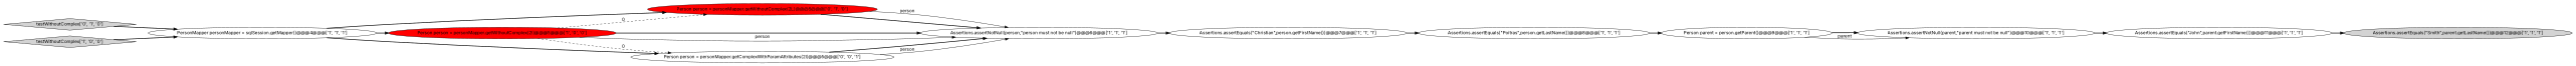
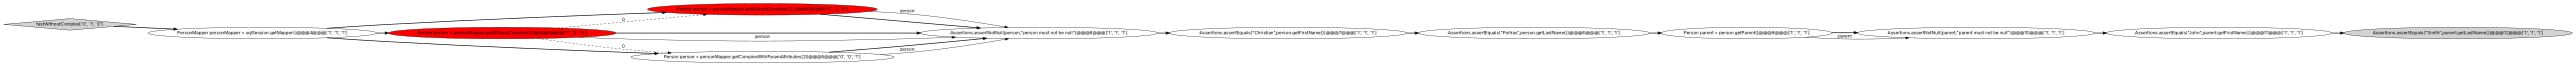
  digraph {
    fontname=Inter
    rankdir=LR
    node [fillcolor=white fontname=Inter shape=ellipse style=filled]
    edge [fontname=Inter style=bold]
    n1 [label="Person parent = person.getParent()@@@9@@@['1', '1', '1']"]
    n2 [label="Assertions.assertNotNull(parent,\"parent must not be null\")@@@10@@@['1', '1', '1']"]
    n3 [label="Assertions.assertEquals(\"John\",parent.getFirstName())@@@11@@@['1', '1', '1']"]
    n4 [label="PersonMapper personMapper = sqlSession.getMapper()@@@4@@@['1', '1', '1']"]
    n5 [fillcolor=red label="Person person = personMapper.getWithoutComplex(2L)@@@5@@@['0', '1', '0']"]
    n6 [label="Person person = personMapper.getComplexWithParamAttributes(2l)@@@5@@@['0', '0', '1']"]
    n7 [fillcolor=red label="Person person = personMapper.getWithoutComplex(2l)@@@5@@@['1', '0', '0']"]
    n8 [label="Assertions.assertNotNull(person,\"person must not be null\")@@@6@@@['1', '1', '1']"]
    n9 [label="Assertions.assertEquals(\"Christian\",person.getFirstName())@@@7@@@['1', '1', '1']"]
    n10 [label="Assertions.assertEquals(\"Poitras\",person.getLastName())@@@8@@@['1', '1', '1']"]
    n11 [fillcolor=lightgray label="Assertions.assertEquals(\"Smith\",parent.getLastName())@@@12@@@['1', '1', '1']"]
    n12 [fillcolor=lightgray label="testWithoutComplex['0', '1', '0']" shape=diamond]
-   n13 [fillcolor=lightgray label="testWithoutComplex['1', '0', '0']" shape=diamond]
    n1 -> n2
    n1 -> n2 [label=parent style=solid]
    n2 -> n3
    n3 -> n11
    n4 -> n5
    n4 -> n6
    n4 -> n7
    n5 -> n8 [label=person style=solid]
    n5 -> n8
    n6 -> n8
    n6 -> n8 [label=person style=solid]
    n7 -> n5 [label=0 style=dashed]
    n7 -> n6 [label=0 style=dashed]
    n7 -> n8
    n7 -> n8 [label=person style=solid]
    n8 -> n9
    n9 -> n10
    n10 -> n1
    n12 -> n4
-   n13 -> n4
  }
